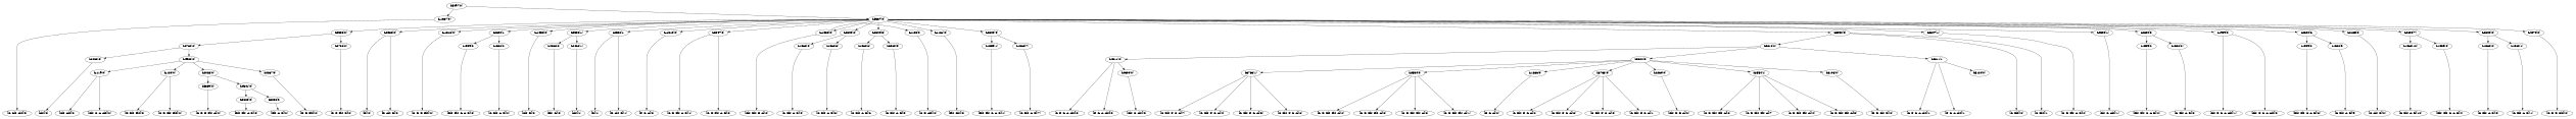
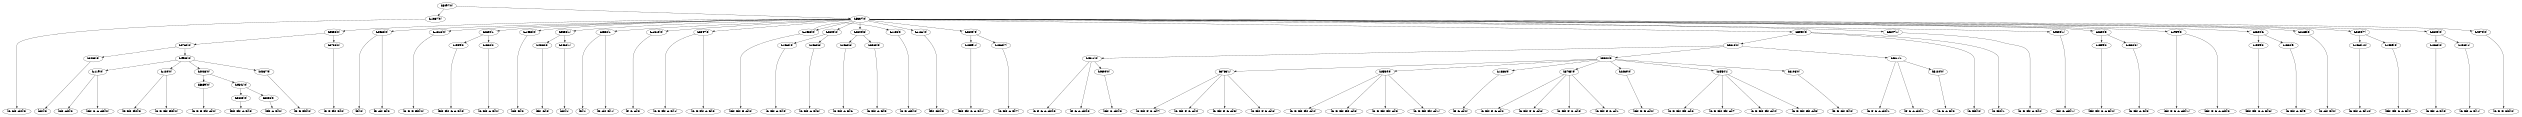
  digraph {
    "L5097(0)"
    "L-1367(0)"
    "L5337(0)"
    "L2600(0)"
    "L4270(0)"
    "L5556(0)"
    "L2582(0)"
    "L-1316(0)"
    "L2600(1)"
    "L-1452(0)"
    "L5556(1)"
    "L2582(1)"
    "L-1310(0)"
    "L3847(0)"
    "L-1538(0)"
    "L2600(2)"
    "L1183(0)"
    "L2600(3)"
    "L1161(0)"
    "L2600(4)"
    "L5050(0)"
    "L3847(1)"
    "L4300(1)"
    "L2600(5)"
    "L1989(0)"
    "L2600(6)"
    "L2135(0)"
    "L2600(7)"
    "L1560(0)"
    "L1560(1)"
    "L3736(0)"
    "L3762(0)"
    "L1560(2)"
    "L1559(0)"
    "L2468(1)"
    n36 [label="L4388(0)"]
    "L1560(3)"
    "L1560(4)"
    n39 [label="L6560(5)"]
    "L1560(6)"
    "L1560(7)"
    "L1559(1)"
    "L5318(0)"
    "L1560(8)"
    "L1559(2)"
    "L1560(9)"
    "L1559(3)"
    "L1559(4)"
    "L1560(10)"
    "L4923(0)"
    "L2468(0)"
    "L4311(0)"
    "L5322(0)"
    "L4311(1)"
    "L2028(0)"
    "L4267(0)"
    "L-119(0)"
    "L-120(0)"
    "L4300(0)"
    "L2554(0)"
    "L-1386(0)"
    "L3733(0)"
    "L2260(0)"
    "L2554(1)"
    "L3106(0)"
    "L3733(1)"
    "L5124(0)"
    "L4541(0)"
    "L5359(0)"
    "L3628(0)"
    "L3286(0)"
    "[C  Gis  Ais](0)"
    "[C  Dis  A  B](0)"
    "[C  Dis  A  B](1)"
    "[C  D  E  Gis](0)"
    "[D  E  Fis  B](0)"
    "[Dis  Fis  A  B](0)"
    "[Fis  A  B](0)"
    "[C  D  E  Fis  A](0)"
    "[D  E  Fis](0)"
    "[Cis  Ais](0)"
    "[Cis  G  A  Ais](0)"
    "[D  Dis  Fis](0)"
    "[C  D  Dis  Fis](0)"
    "[Ais](0)"
    "[D  Ais  B](0)"
    "[B](0)"
    "[C  D  E  Fis](0)"
    "[C  Dis  A  B](2)"
    "[Dis  Fis  G  A  B](0)"
    "[Cis  D](0)"
    "[Ais](1)"
    "[Dis  G](0)"
    "[D  Ais  B](1)"
    "[B](1)"
    "[F  G  A](0)"
    "[C  D  Fis  A  B](0)"
    "[C  D  Fis  A  B](1)"
    "[Cis  Dis  E  A](0)"
    "[C  Dis  A  B](3)"
    "[C  Dis  A  B](4)"
    "[C  D  Ais](0)"
    "[C  Dis  A  B](5)"
    "[C  Dis  A  B](6)"
    "[Fis  Gis](0)"
    "[C  Dis  A  B](7)"
    "[Dis  Fis  G  A  B](1)"
    "[Cis  G  Ais](0)"
    "[C  F  G  A  Ais](0)"
    "[F  G  A  Ais](0)"
    "[C  D  Dis  Fis  A](0)"
    "[C  D  Dis  Fis  A](1)"
    "[C  D  Dis  Fis  A](2)"
    "[C  D  Dis  Fis  A](3)"
    "[E  G  A](0)"
    "[C  Dis  F  G  A](0)"
    "[C  Dis  F  G  A](1)"
    "[C  Dis  F  G  A](2)"
    "[C  Dis  F  G  A](3)"
    "[Cis  D  E  A](0)"
    "[C  D  Dis  Fis  A](4)"
    "[C  D  Dis  Fis  A](5)"
    "[C  D  Dis  Fis  A](6)"
    "[C  D  Dis  Fis  A](7)"
    "[D  E  Gis  B](0)"
    "[C  Dis  F  G  A](4)"
    "[C  Dis  F  G  A](5)"
    "[C  Dis  F  G  A](6)"
    "[C  Dis  F  G  A](7)"
+   "[C  G  A  B](0)"
    "[C  F  G  A  Ais](1)"
    "[F  G  A  Ais](1)"
    "[C  Dis](0)"
    "[C  Dis](1)"
    "[C  D  Fis  A  B](2)"
    "[Cis  G  Ais](1)"
    "[C  Dis  A  B](8)"
    "[Dis  Fis  G  A  B](2)"
    "[Cis  E  G  A  Ais](0)"
    "[Cis  E  G  A  Ais](1)"
    "[C  Dis  A  B](9)"
    "[Dis  Fis  G  A  B](3)"
    "[C  Ais  B](0)"
    "[Dis  Fis  G  A  B](4)"
    "[C  Dis  A  B](10)"
    subgraph sub_1 {
      rank=min
      "L5097(0)"
    }
    subgraph sub_2 {
      rank=same
      "L-1367(0)"
      "L5337(0)"
    }
    subgraph sub_3 {
      rank=same
      "L2600(0)"
      "L4270(0)"
      "L5556(0)"
      "L2582(0)"
      "L-1316(0)"
      "L2600(1)"
      "L-1452(0)"
      "L5556(1)"
      "L2582(1)"
      "L-1310(0)"
      "L3847(0)"
      "L-1538(0)"
      "L2600(2)"
      "L1183(0)"
      "L2600(3)"
      "L1161(0)"
      "L2600(4)"
      "L5050(0)"
      "L3847(1)"
      "L4300(1)"
      "L2600(5)"
      "L1989(0)"
      "L2600(6)"
      "L2135(0)"
      "L2600(7)"
    }
    subgraph sub_4 {
      rank=same
      "L1560(0)"
      "L1560(1)"
      "L3736(0)"
      "L3762(0)"
      "L1560(2)"
      "L1559(0)"
      "L2468(1)"
      n36
      "L1560(3)"
      "L1560(4)"
      n39
      "L1560(6)"
      "L1560(7)"
      "L1559(1)"
      "L5318(0)"
      "L1560(8)"
      "L1559(2)"
      "L1560(9)"
      "L1559(3)"
      "L1559(4)"
      "L1560(10)"
    }
    subgraph sub_5 {
      rank=same
      "L4923(0)"
      "L2468(0)"
      "L4311(0)"
      "L5322(0)"
      "L4311(1)"
    }
    subgraph sub_6 {
      rank=same
      "L2028(0)"
      "L4267(0)"
      "L-119(0)"
      "L-120(0)"
      "L4300(0)"
      "L2554(0)"
      "L-1386(0)"
      "L3733(0)"
      "L2260(0)"
      "L2554(1)"
      "L3106(0)"
      "L3733(1)"
      "L5124(0)"
    }
    subgraph sub_7 {
      rank=same
      "L4541(0)"
      "L5359(0)"
    }
    subgraph sub_8 {
      rank=same
      "L3628(0)"
      "L3286(0)"
    }
    subgraph sub_9 {
      rank=max
      "[C  Gis  Ais](0)"
      "[C  Dis  A  B](0)"
      "[C  Dis  A  B](1)"
      "[C  D  E  Gis](0)"
      "[D  E  Fis  B](0)"
      "[Dis  Fis  A  B](0)"
      "[Fis  A  B](0)"
      "[C  D  E  Fis  A](0)"
      "[D  E  Fis](0)"
      "[Cis  Ais](0)"
      "[Cis  G  A  Ais](0)"
      "[D  Dis  Fis](0)"
      "[C  D  Dis  Fis](0)"
      "[Ais](0)"
      "[D  Ais  B](0)"
      "[B](0)"
      "[C  D  E  Fis](0)"
      "[C  Dis  A  B](2)"
      "[Dis  Fis  G  A  B](0)"
      "[Cis  D](0)"
      "[Ais](1)"
      "[Dis  G](0)"
      "[D  Ais  B](1)"
      "[B](1)"
      "[F  G  A](0)"
      "[C  D  Fis  A  B](0)"
      "[C  D  Fis  A  B](1)"
      "[Cis  Dis  E  A](0)"
      "[C  Dis  A  B](3)"
      "[C  Dis  A  B](4)"
      "[C  D  Ais](0)"
      "[C  Dis  A  B](5)"
      "[C  Dis  A  B](6)"
      "[Fis  Gis](0)"
      "[C  Dis  A  B](7)"
      "[Dis  Fis  G  A  B](1)"
      "[Cis  G  Ais](0)"
      "[C  F  G  A  Ais](0)"
      "[F  G  A  Ais](0)"
      "[C  D  Dis  Fis  A](0)"
      "[C  D  Dis  Fis  A](1)"
      "[C  D  Dis  Fis  A](2)"
      "[C  D  Dis  Fis  A](3)"
      "[E  G  A](0)"
      "[C  Dis  F  G  A](0)"
      "[C  Dis  F  G  A](1)"
      "[C  Dis  F  G  A](2)"
      "[C  Dis  F  G  A](3)"
      "[Cis  D  E  A](0)"
      "[C  D  Dis  Fis  A](4)"
      "[C  D  Dis  Fis  A](5)"
      "[C  D  Dis  Fis  A](6)"
      "[C  D  Dis  Fis  A](7)"
      "[D  E  Gis  B](0)"
      "[C  Dis  F  G  A](4)"
      "[C  Dis  F  G  A](5)"
      "[C  Dis  F  G  A](6)"
      "[C  Dis  F  G  A](7)"
+     "[C  G  A  B](0)"
      "[C  F  G  A  Ais](1)"
      "[F  G  A  Ais](1)"
      "[C  Dis](0)"
      "[C  Dis](1)"
      "[C  D  Fis  A  B](2)"
      "[Cis  G  Ais](1)"
      "[C  Dis  A  B](8)"
      "[Dis  Fis  G  A  B](2)"
      "[Cis  E  G  A  Ais](0)"
      "[Cis  E  G  A  Ais](1)"
      "[C  Dis  A  B](9)"
      "[Dis  Fis  G  A  B](3)"
      "[C  Ais  B](0)"
      "[Dis  Fis  G  A  B](4)"
      "[C  Dis  A  B](10)"
    }
    "L5097(0)" -> "L-1367(0)"
    "L5097(0)" -> "L5337(0)"
    "L-1367(0)" -> "[C  Gis  Ais](0)"
    "L5337(0)" -> "L2600(0)"
    "L5337(0)" -> "L4270(0)"
    "L5337(0)" -> "L5556(0)"
    "L5337(0)" -> "L2582(0)"
    "L5337(0)" -> "L-1316(0)"
    "L5337(0)" -> "L2600(1)"
    "L5337(0)" -> "L-1452(0)"
    "L5337(0)" -> "L5556(1)"
    "L5337(0)" -> "L2582(1)"
    "L5337(0)" -> "L-1310(0)"
    "L5337(0)" -> "L3847(0)"
    "L5337(0)" -> "L-1538(0)"
    "L5337(0)" -> "L2600(2)"
    "L5337(0)" -> "L2600(3)"
    "L5337(0)" -> "L1161(0)"
    "L5337(0)" -> "L2600(4)"
    "L5337(0)" -> "L5050(0)"
    "L5337(0)" -> "L3847(1)"
    "L5337(0)" -> "L4300(1)"
    "L5337(0)" -> "L2600(5)"
    "L5337(0)" -> "L1989(0)"
    "L5337(0)" -> "L2600(6)"
    "L5337(0)" -> "L2135(0)"
    "L5337(0)" -> "L2600(7)"
    "L2600(0)" -> "L1560(0)"
    "L2600(0)" -> "L1560(1)"
    "L4270(0)" -> "[C  D  E  Gis](0)"
    "L5556(0)" -> "L3736(0)"
    "L5556(0)" -> "L3762(0)"
    "L2582(0)" -> "[D  Ais  B](0)"
    "L2582(0)" -> "[B](0)"
    "L-1316(0)" -> "[C  D  E  Fis](0)"
    "L2600(1)" -> "L1560(2)"
    "L2600(1)" -> "L1559(0)"
    "L-1452(0)" -> "[Cis  D](0)"
    "L5556(1)" -> "L2468(1)"
    "L5556(1)" -> n36
    "L2582(1)" -> "[D  Ais  B](1)"
    "L2582(1)" -> "[B](1)"
    "L-1310(0)" -> "[F  G  A](0)"
    "L3847(0)" -> "[C  D  Fis  A  B](0)"
    "L3847(0)" -> "[C  D  Fis  A  B](1)"
    "L-1538(0)" -> "L1183(0)"
    "L-1538(0)" -> "[Cis  Dis  E  A](0)"
    "L2600(2)" -> "L1560(3)"
    "L2600(2)" -> "L1560(4)"
    "L1183(0)" -> "[C  D  Ais](0)"
    "L2600(3)" -> n39
    "L2600(3)" -> "L1560(6)"
    "L1161(0)" -> "[Fis  Gis](0)"
    "L2600(4)" -> "L1560(7)"
    "L2600(4)" -> "L1559(1)"
    "L5050(0)" -> "L5318(0)"
    "L5050(0)" -> "[C  Dis](0)"
    "L5050(0)" -> "[C  Dis](1)"
    "L3847(1)" -> "[C  D  Fis  A  B](2)"
    "L4300(1)" -> "[Cis  G  Ais](1)"
    "L2600(5)" -> "L1560(8)"
    "L2600(5)" -> "L1559(2)"
    "L1989(0)" -> "[Cis  E  G  A  Ais](0)"
    "L1989(0)" -> "[Cis  E  G  A  Ais](1)"
    "L2600(6)" -> "L1560(9)"
    "L2600(6)" -> "L1559(3)"
    "L2135(0)" -> "[C  Ais  B](0)"
    "L2600(7)" -> "L1559(4)"
    "L2600(7)" -> "L1560(10)"
    "L1560(0)" -> "[C  Dis  A  B](0)"
    "L1560(1)" -> "[C  Dis  A  B](1)"
    "L3736(0)" -> "[D  E  Fis  B](0)"
    "L3762(0)" -> "L4923(0)"
    "L3762(0)" -> "L2468(0)"
    "L1560(2)" -> "[C  Dis  A  B](2)"
    "L1559(0)" -> "[Dis  Fis  G  A  B](0)"
    "L2468(1)" -> "[Ais](1)"
    n36 -> "[Dis  G](0)"
    "L1560(3)" -> "[C  Dis  A  B](3)"
    "L1560(4)" -> "[C  Dis  A  B](4)"
    n39 -> "[C  Dis  A  B](5)"
    "L1560(6)" -> "[C  Dis  A  B](6)"
    "L1560(7)" -> "[C  Dis  A  B](7)"
    "L1559(1)" -> "[Dis  Fis  G  A  B](1)"
    "L5318(0)" -> "L4311(0)"
    "L5318(0)" -> "L5322(0)"
    "L5318(0)" -> "L4311(1)"
    "L1560(8)" -> "[C  Dis  A  B](8)"
    "L1559(2)" -> "[Dis  Fis  G  A  B](2)"
    "L1560(9)" -> "[C  Dis  A  B](9)"
    "L1559(3)" -> "[Dis  Fis  G  A  B](3)"
    "L1559(4)" -> "[Dis  Fis  G  A  B](4)"
    "L1560(10)" -> "[C  Dis  A  B](10)"
    "L4923(0)" -> "L2028(0)"
    "L4923(0)" -> "L4267(0)"
    "L4923(0)" -> "L-119(0)"
    "L4923(0)" -> "L-120(0)"
    "L2468(0)" -> "[Ais](0)"
    "L4311(0)" -> "L4300(0)"
    "L4311(0)" -> "[C  F  G  A  Ais](0)"
    "L4311(0)" -> "[F  G  A  Ais](0)"
    "L5322(0)" -> "L2554(0)"
    "L5322(0)" -> "L-1386(0)"
    "L5322(0)" -> "L3733(0)"
    "L5322(0)" -> "L2260(0)"
    "L5322(0)" -> "L2554(1)"
    "L5322(0)" -> "L3106(0)"
    "L5322(0)" -> "L3733(1)"
    "L4311(1)" -> "L5124(0)"
    "L4311(1)" -> "[C  F  G  A  Ais](1)"
    "L4311(1)" -> "[F  G  A  Ais](1)"
    "L2028(0)" -> "L4541(0)"
    "L2028(0)" -> "L5359(0)"
    "L4267(0)" -> "[D  E  Fis](0)"
    "L-119(0)" -> "[Cis  Ais](0)"
    "L-119(0)" -> "[Cis  G  A  Ais](0)"
    "L-120(0)" -> "[D  Dis  Fis](0)"
    "L-120(0)" -> "[C  D  Dis  Fis](0)"
    "L4300(0)" -> "[Cis  G  Ais](0)"
    "L2554(0)" -> "[C  D  Dis  Fis  A](0)"
    "L2554(0)" -> "[C  D  Dis  Fis  A](1)"
    "L2554(0)" -> "[C  D  Dis  Fis  A](2)"
    "L2554(0)" -> "[C  D  Dis  Fis  A](3)"
    "L-1386(0)" -> "[E  G  A](0)"
    "L3733(0)" -> "[C  Dis  F  G  A](0)"
    "L3733(0)" -> "[C  Dis  F  G  A](1)"
    "L3733(0)" -> "[C  Dis  F  G  A](2)"
    "L3733(0)" -> "[C  Dis  F  G  A](3)"
    "L2260(0)" -> "[Cis  D  E  A](0)"
    "L2554(1)" -> "[C  D  Dis  Fis  A](4)"
    "L2554(1)" -> "[C  D  Dis  Fis  A](5)"
    "L2554(1)" -> "[C  D  Dis  Fis  A](6)"
    "L2554(1)" -> "[C  D  Dis  Fis  A](7)"
    "L3106(0)" -> "[D  E  Gis  B](0)"
    "L3733(1)" -> "[C  Dis  F  G  A](4)"
    "L3733(1)" -> "[C  Dis  F  G  A](5)"
    "L3733(1)" -> "[C  Dis  F  G  A](6)"
    "L3733(1)" -> "[C  Dis  F  G  A](7)"
+   "L5124(0)" -> "[C  G  A  B](0)"
    "L4541(0)" -> "L3628(0)"
    "L4541(0)" -> "L3286(0)"
    "L5359(0)" -> "[C  D  E  Fis  A](0)"
    "L3628(0)" -> "[Dis  Fis  A  B](0)"
    "L3286(0)" -> "[Fis  A  B](0)"
  }
